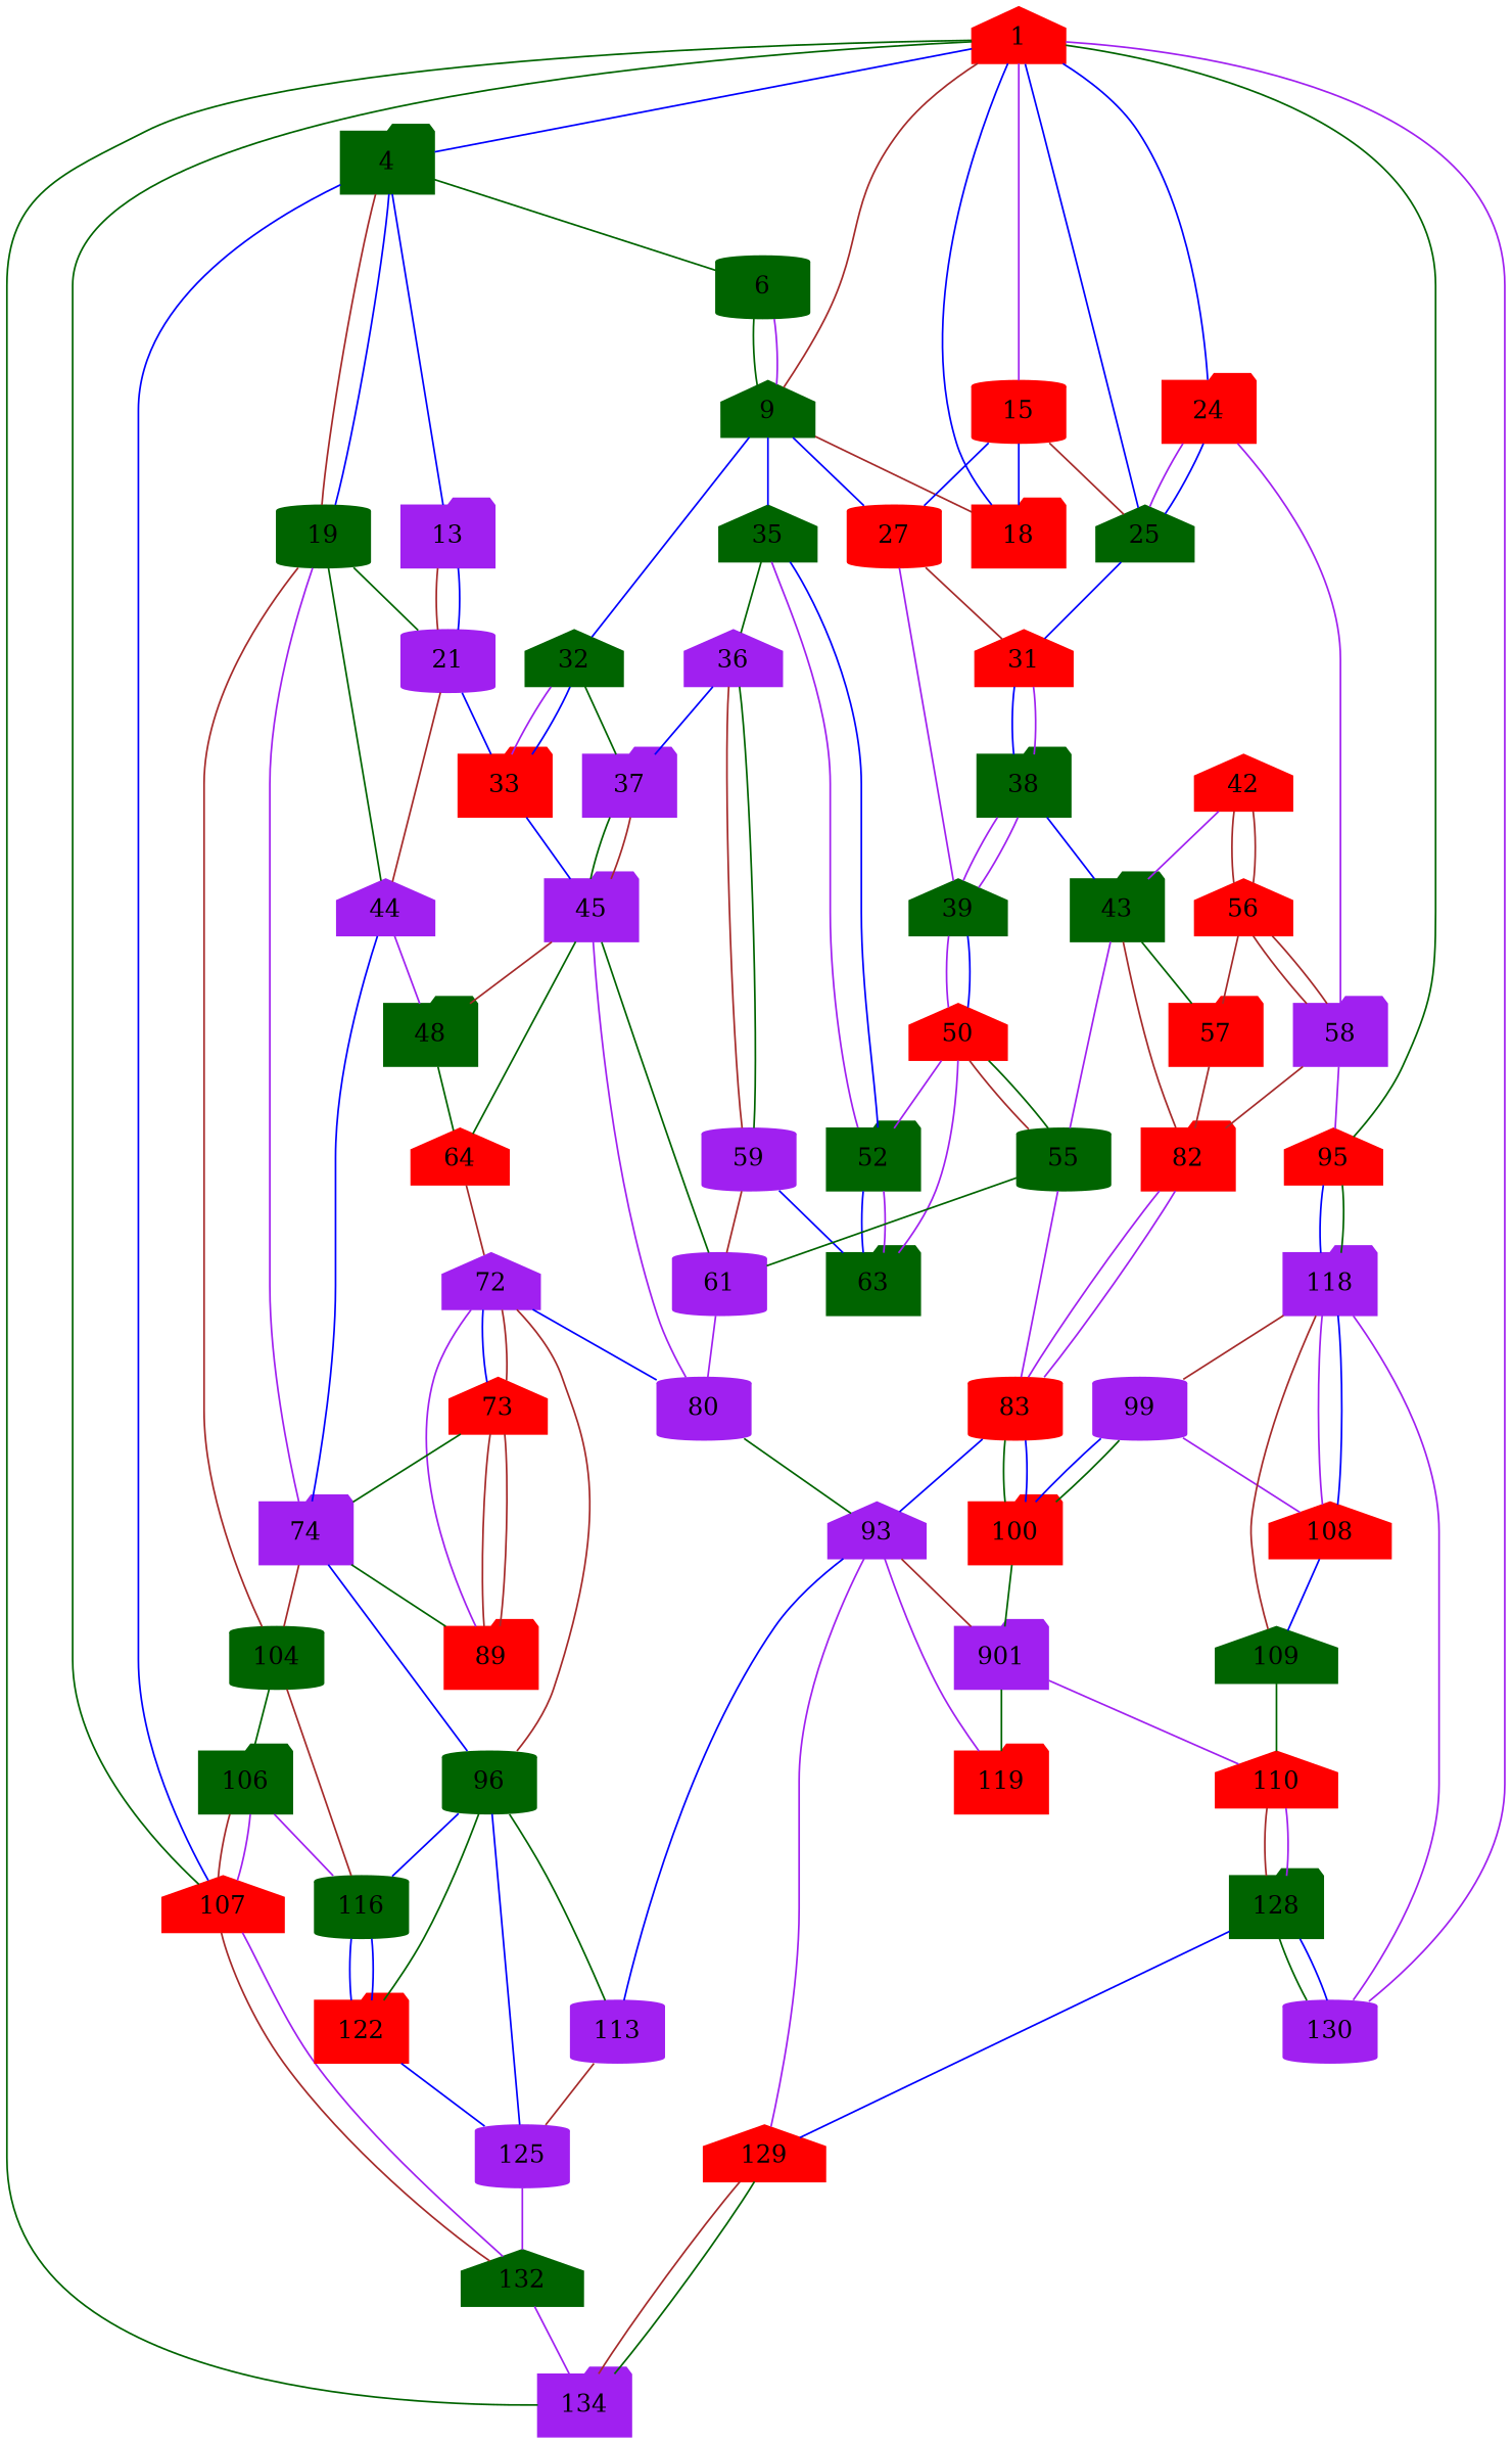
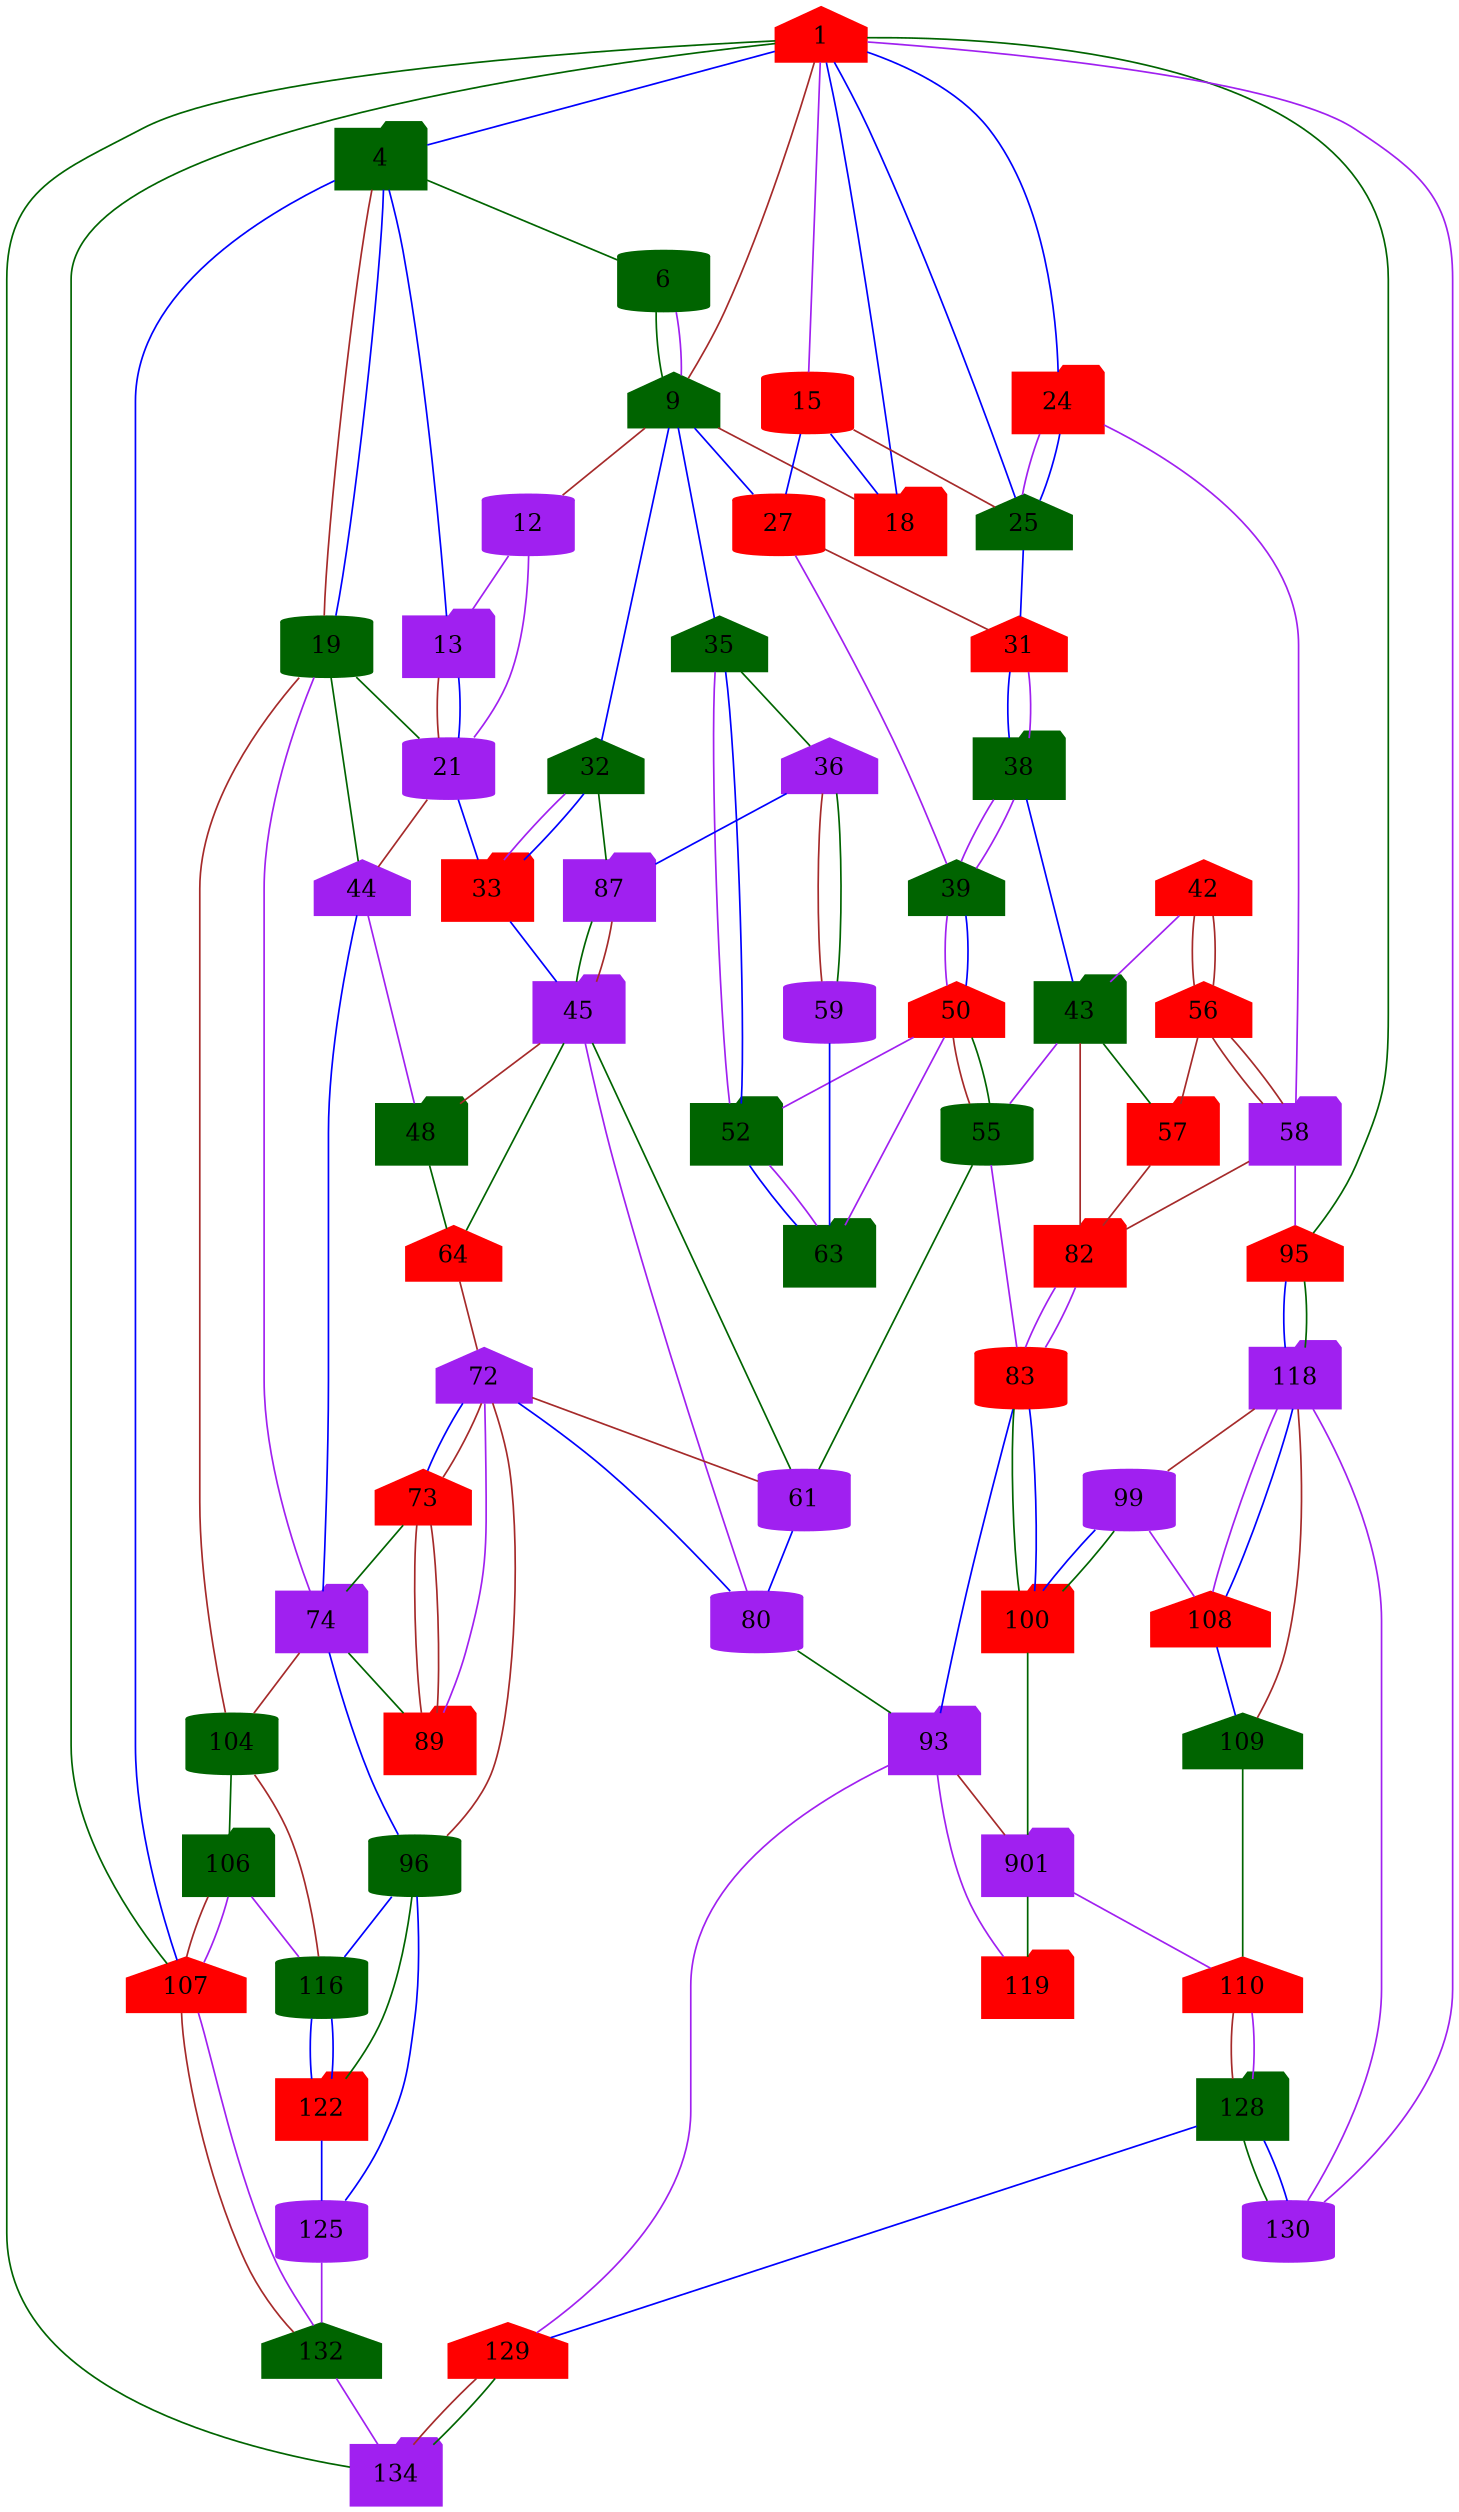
  graph {
    node [color=red shape=folder style=filled]
    edge [color=blue]
    1 [shape=house super="+7+2"]
    4 [color=darkgreen super="+5"]
    9 [color=darkgreen shape=house super="+10"]
    15 [shape=cylinder super="+16"]
    18
    24 [super="+40"]
    25 [color=darkgreen shape=house super="+26"]
    95 [shape=house]
    107 [shape=house]
    130 [color=purple shape=cylinder]
    134 [color=purple]
    6 [color=darkgreen shape=cylinder]
    13 [color=purple]
    19 [color=darkgreen shape=cylinder super="+79+20"]
+   12 [color=purple shape=cylinder]
    27 [shape=cylinder super="+28"]
    32 [color=darkgreen shape=house]
    35 [color=darkgreen shape=house]
    58 [color=purple super="+86"]
    31 [shape=house]
    118 [color=purple super="+127"]
    132 [color=darkgreen shape=house super="+135"]
    21 [color=purple shape=cylinder super="+23"]
    44 [color=purple shape=house super="+49"]
    74 [color=purple super="+78"]
    104 [color=darkgreen shape=cylinder super="+105"]
    39 [color=darkgreen shape=house]
    33
-   37 [color=purple]
+   37 [color=purple label=87]
    36 [color=purple shape=house]
    52 [color=darkgreen]
    48 [color=darkgreen super="+65"]
    89
    96 [color=darkgreen shape=cylinder super="+115+97"]
    116 [color=darkgreen shape=cylinder super="+117"]
    106 [color=darkgreen]
    45 [color=purple super="+62+46"]
    82 [super="+85"]
    38 [color=darkgreen]
    50 [shape=house super="+51"]
    43 [color=darkgreen super="+53"]
    61 [color=purple shape=cylinder super="+77"]
    64 [shape=house super="+68"]
    80 [color=purple shape=cylinder super="+90"]
    59 [color=purple shape=cylinder super="+60"]
    63 [color=darkgreen super="+70"]
    55 [color=darkgreen shape=cylinder super="+75"]
    57
    42 [shape=house]
    56 [shape=house]
    83 [shape=cylinder super="+84"]
    72 [color=purple shape=house super="+81"]
-   93 [color=purple shape=house super="+103"]
+   93 [color=purple super="+103"]
    100
    99 [color=purple shape=cylinder]
    108 [shape=house]
    73 [shape=house]
-   113 [color=purple shape=cylinder super="+114"]
    122 [super="+123"]
    125 [color=purple shape=cylinder super="+133+126"]
    n61 [color=purple label=901 super="+102+111"]
    119
    129 [shape=house]
    110 [shape=house]
    109 [color=darkgreen shape=house]
    128 [color=darkgreen]
    1 -- 4
    1 -- 9 [color=brown]
    1 -- 15 [color=purple weight=2]
    1 -- 18
    1 -- 24
    1 -- 25
    1 -- 95 [color=darkgreen]
    1 -- 107 [color=darkgreen]
    1 -- 130 [color=purple]
    1 -- 134 [color=darkgreen]
    4 -- 107
    4 -- 6 [color=darkgreen]
    4 -- 13
    4 -- 19 [color=brown]
    4 -- 19
    9 -- 18 [color=brown]
+   9 -- 12 [color=brown]
    9 -- 27
    9 -- 32
    9 -- 35
    15 -- 18
    15 -- 25 [color=brown]
    15 -- 27
    24 -- 25 [color=purple]
    24 -- 25
    24 -- 58 [color=purple]
    25 -- 31
    95 -- 118
    95 -- 118 [color=darkgreen]
    107 -- 132 [color=brown]
    107 -- 132 [color=purple]
    6 -- 9 [color=darkgreen]
    6 -- 9 [color=purple]
    13 -- 21 [color=brown]
    13 -- 21
    19 -- 21 [color=darkgreen]
    19 -- 44 [color=darkgreen]
    19 -- 74 [color=purple]
    19 -- 104 [color=brown]
+   12 -- 13 [color=purple]
+   12 -- 21 [color=purple]
    27 -- 31 [color=brown]
    27 -- 39 [color=purple]
    32 -- 33 [color=purple]
    32 -- 33
    32 -- 37 [color=darkgreen]
    35 -- 36 [color=darkgreen]
    35 -- 52 [color=purple]
    35 -- 52
    58 -- 95 [color=purple]
    58 -- 82 [color=brown]
    31 -- 38
    31 -- 38 [color=purple]
    118 -- 130 [color=purple]
    118 -- 99 [color=brown]
    132 -- 134 [color=purple]
    21 -- 44 [color=brown]
    21 -- 33
    44 -- 74
    44 -- 48 [color=purple]
    74 -- 104 [color=brown]
    74 -- 89 [color=darkgreen]
    74 -- 96
    104 -- 116 [color=brown]
    104 -- 106 [color=darkgreen]
    39 -- 50 [color=purple]
    39 -- 50
    33 -- 45
    37 -- 45 [color=darkgreen]
    37 -- 45 [color=brown]
    36 -- 37
    36 -- 59 [color=brown]
    36 -- 59 [color=darkgreen]
    52 -- 63
    52 -- 63 [color=purple]
    48 -- 64 [color=darkgreen weight=2]
    96 -- 116
-   96 -- 113 [color=darkgreen]
    96 -- 122 [color=darkgreen]
    96 -- 125
    116 -- 122 [weight=2]
    116 -- 122
    106 -- 107 [color=brown]
    106 -- 107 [color=purple]
    106 -- 116 [color=purple]
    45 -- 48 [color=brown]
    45 -- 61 [color=darkgreen]
    45 -- 64 [color=darkgreen]
    45 -- 80 [color=purple]
    82 -- 83 [color=purple]
    82 -- 83 [color=purple]
    38 -- 39 [color=purple]
    38 -- 39 [color=purple]
    38 -- 43
    50 -- 52 [color=purple]
    50 -- 63 [color=purple]
    50 -- 55 [color=brown weight=2]
    50 -- 55 [color=darkgreen]
    43 -- 82 [color=brown]
    43 -- 55 [color=purple]
    43 -- 57 [color=darkgreen]
-   61 -- 80 [color=purple]
+   61 -- 80
    64 -- 72 [color=brown]
    80 -- 93 [color=darkgreen]
-   59 -- 61 [color=brown]
+   72 -- 61 [color=brown]
    59 -- 63 [weight=2]
    55 -- 61 [color=darkgreen]
    55 -- 83 [color=purple]
    57 -- 82 [color=brown]
    42 -- 43 [color=purple]
    42 -- 56 [color=brown]
    42 -- 56 [color=brown]
    56 -- 58 [color=brown]
    56 -- 58 [color=brown]
    56 -- 57 [color=brown]
    83 -- 93
    83 -- 100 [color=darkgreen]
    83 -- 100
    72 -- 89 [color=purple]
    72 -- 96 [color=brown]
    72 -- 80
    72 -- 73
    72 -- 73 [color=brown]
-   93 -- 113
    93 -- n61 [color=brown]
    93 -- 119 [color=purple]
    93 -- 129 [color=purple]
    100 -- n61 [color=darkgreen]
    99 -- 100
    99 -- 100 [color=darkgreen]
    99 -- 108 [color=purple]
    108 -- 118 [color=purple]
    108 -- 118
    108 -- 109
    73 -- 74 [color=darkgreen]
    73 -- 89 [color=brown]
    73 -- 89 [color=brown]
-   113 -- 125 [color=brown weight=2]
    122 -- 125
    125 -- 132 [color=purple weight=2]
    n61 -- 119 [color=darkgreen weight=2]
    n61 -- 110 [color=purple]
    129 -- 134 [color=brown]
    129 -- 134 [color=darkgreen]
    110 -- 128 [color=brown]
    110 -- 128 [color=purple]
    109 -- 118 [color=brown]
    109 -- 110 [color=darkgreen]
    128 -- 130 [color=darkgreen]
    128 -- 130
    128 -- 129
  }
